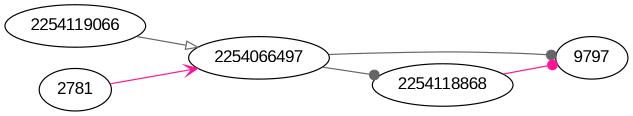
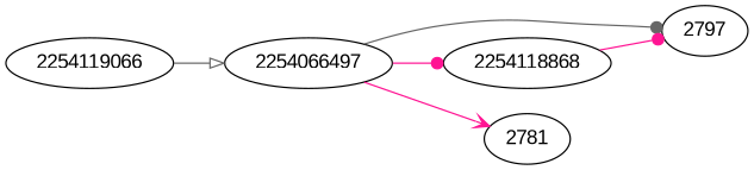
  strict digraph {
    fontname="Liberation Sans"
    rankdir=LR
    node [fontname="Liberation Sans"]
    edge [arrowhead=dot color=gray40 fontname="Liberation Sans"]
    2254066497
-   2797 [label=9797]
+   2797
    2254118868
    2254119066
    2781
    2254066497 -> 2797
-   2254066497 -> 2254118868
+   2254066497 -> 2254118868 [color=deeppink]
    2254118868 -> 2797 [color=deeppink]
    2254119066 -> 2254066497 [arrowhead=onormal]
-   2781 -> 2254066497 [arrowhead=vee color=deeppink]
+   2254066497 -> 2781 [arrowhead=vee color=deeppink]
  }
